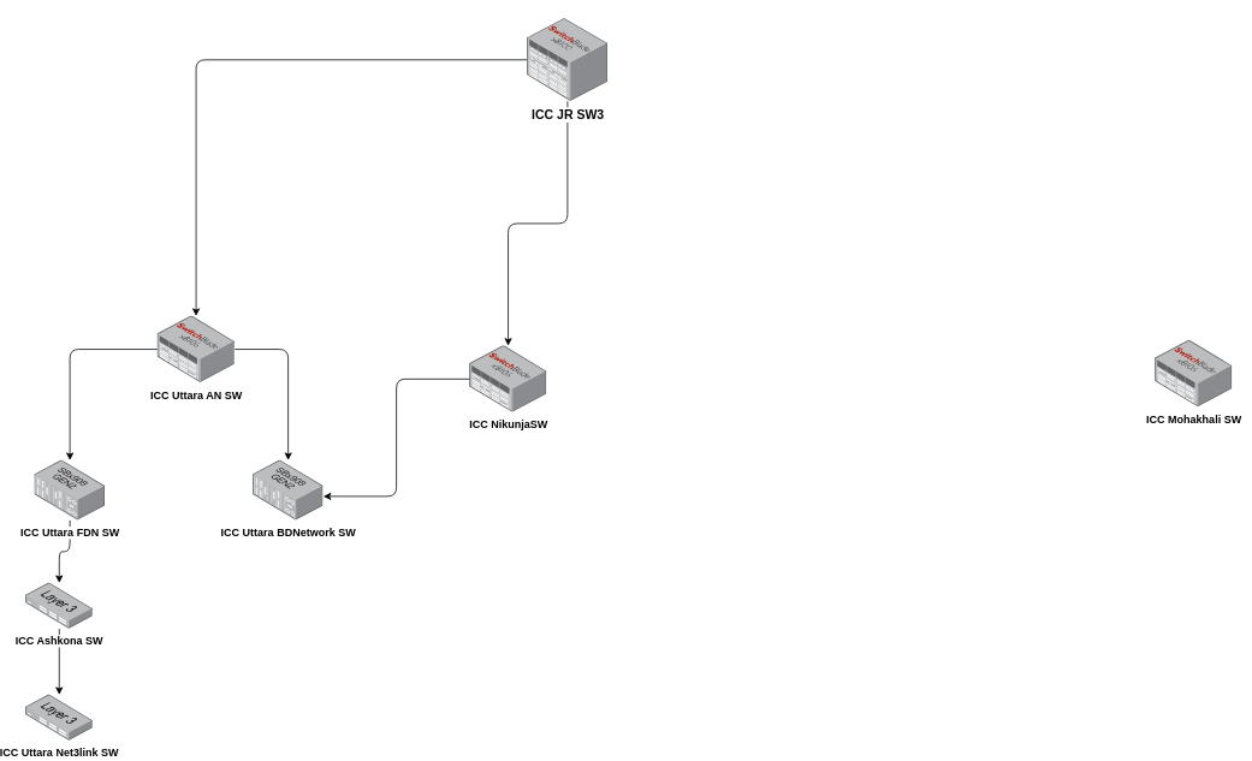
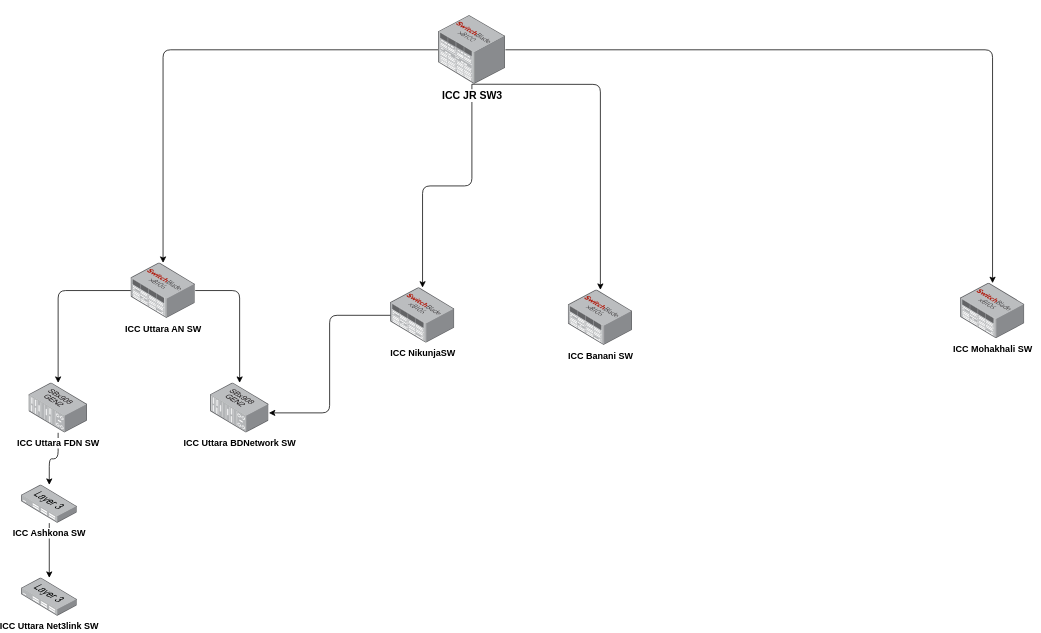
  <mxCell id="0" />
  <mxCell id="1" parent="0" />
  <mxCell id="2" style="edgeStyle=orthogonalEdgeStyle;orthogonalLoop=1;jettySize=auto;html=1;" edge="1" parent="1" source="6" target="9"><mxGeometry relative="1" as="geometry" /></mxCell>
  <mxCell id="3" style="edgeStyle=orthogonalEdgeStyle;orthogonalLoop=1;jettySize=auto;html=1;" edge="1" parent="1" source="6" target="10"><mxGeometry relative="1" as="geometry" /></mxCell>
+ <mxCell id="4" style="edgeStyle=orthogonalEdgeStyle;orthogonalLoop=1;jettySize=auto;html=1;" edge="1" parent="1" source="6" target="12"><mxGeometry relative="1" as="geometry" /></mxCell>
+ <mxCell id="5" style="edgeStyle=orthogonalEdgeStyle;orthogonalLoop=1;jettySize=auto;html=1;" edge="1" parent="1" source="6" target="11"><mxGeometry relative="1" as="geometry"><Array as="points"><mxPoint x="792" y="112" /></Array></mxGeometry></mxCell>
  <mxCell id="6" value="&lt;b style=&quot;&quot;&gt;&lt;font style=&quot;font-size: 14px;&quot;&gt;ICC JR SW3&lt;/font&gt;&lt;/b&gt;" style="image;points=[];aspect=fixed;html=1;align=center;shadow=0;dashed=0;image=img/lib/allied_telesis/switch/Modular_Switch_SBx8112.svg;" vertex="1" parent="1"><mxGeometry x="576" y="20" width="89.4" height="91.8" as="geometry" /></mxCell>
  <mxCell id="7" style="edgeStyle=orthogonalEdgeStyle;orthogonalLoop=1;jettySize=auto;html=1;" edge="1" parent="1" source="9" target="14"><mxGeometry relative="1" as="geometry" /></mxCell>
  <mxCell id="8" style="edgeStyle=orthogonalEdgeStyle;orthogonalLoop=1;jettySize=auto;html=1;" edge="1" parent="1" source="9" target="15"><mxGeometry relative="1" as="geometry" /></mxCell>
  <mxCell id="9" value="&lt;b&gt;ICC Uttara AN SW&lt;/b&gt;" style="image;points=[];aspect=fixed;html=1;align=center;shadow=0;dashed=0;image=img/lib/allied_telesis/switch/Modular_Switch_SBx8106.svg;" vertex="1" parent="1"><mxGeometry x="166" y="350" width="85.8" height="73.8" as="geometry" /></mxCell>
  <mxCell id="10" value="&lt;b&gt;ICC NikunjaSW&lt;/b&gt;" style="image;points=[];aspect=fixed;html=1;align=center;shadow=0;dashed=0;image=img/lib/allied_telesis/switch/Modular_Switch_SBx8106.svg;" vertex="1" parent="1"><mxGeometry x="512" y="383" width="85.8" height="73.8" as="geometry" /></mxCell>
+ <mxCell id="11" value="&lt;b&gt;ICC Banani SW&lt;/b&gt;" style="image;points=[];aspect=fixed;html=1;align=center;shadow=0;dashed=0;image=img/lib/allied_telesis/switch/Modular_Switch_SBx8106.svg;" vertex="1" parent="1"><mxGeometry x="749" y="386" width="85.8" height="73.8" as="geometry" /></mxCell>
  <mxCell id="12" value="&lt;b&gt;ICC Mohakhali SW&lt;/b&gt;" style="image;points=[];aspect=fixed;html=1;align=center;shadow=0;dashed=0;image=img/lib/allied_telesis/switch/Modular_Switch_SBx8106.svg;" vertex="1" parent="1"><mxGeometry x="1272" y="377" width="85.8" height="73.8" as="geometry" /></mxCell>
  <mxCell id="13" style="edgeStyle=orthogonalEdgeStyle;orthogonalLoop=1;jettySize=auto;html=1;" edge="1" parent="1" source="14" target="17"><mxGeometry relative="1" as="geometry" /></mxCell>
  <mxCell id="14" value="&lt;b&gt;ICC Uttara FDN SW&lt;/b&gt;" style="image;points=[];aspect=fixed;html=1;align=center;shadow=0;dashed=0;image=img/lib/allied_telesis/switch/Modular_Switch_SXx908GEN2.svg;" vertex="1" parent="1"><mxGeometry x="30" y="510" width="78" height="66.6" as="geometry" /></mxCell>
  <mxCell id="15" value="&lt;b&gt;ICC Uttara BDNetwork SW&lt;/b&gt;" style="image;points=[];aspect=fixed;html=1;align=center;shadow=0;dashed=0;image=img/lib/allied_telesis/switch/Modular_Switch_SXx908GEN2.svg;" vertex="1" parent="1"><mxGeometry x="272" y="510" width="78" height="66.6" as="geometry" /></mxCell>
  <mxCell id="16" style="edgeStyle=orthogonalEdgeStyle;orthogonalLoop=1;jettySize=auto;html=1;" edge="1" parent="1" source="17" target="18"><mxGeometry relative="1" as="geometry" /></mxCell>
  <mxCell id="17" value="&lt;b&gt;ICC Ashkona SW&lt;/b&gt;" style="image;points=[];aspect=fixed;html=1;align=center;shadow=0;dashed=0;image=img/lib/allied_telesis/switch/Switch_24_port_L3.svg;" vertex="1" parent="1"><mxGeometry x="20" y="646" width="74.4" height="51" as="geometry" /></mxCell>
  <mxCell id="18" value="&lt;b&gt;ICC Uttara Net3link SW&lt;/b&gt;" style="image;points=[];aspect=fixed;html=1;align=center;shadow=0;dashed=0;image=img/lib/allied_telesis/switch/Switch_24_port_L3.svg;" vertex="1" parent="1"><mxGeometry x="20" y="770" width="74.4" height="51" as="geometry" /></mxCell>
  <mxCell id="19" style="edgeStyle=orthogonalEdgeStyle;orthogonalLoop=1;jettySize=auto;html=1;entryX=1;entryY=0.601;entryDx=0;entryDy=0;entryPerimeter=0;" edge="1" parent="1" source="10" target="15"><mxGeometry relative="1" as="geometry" /></mxCell>
